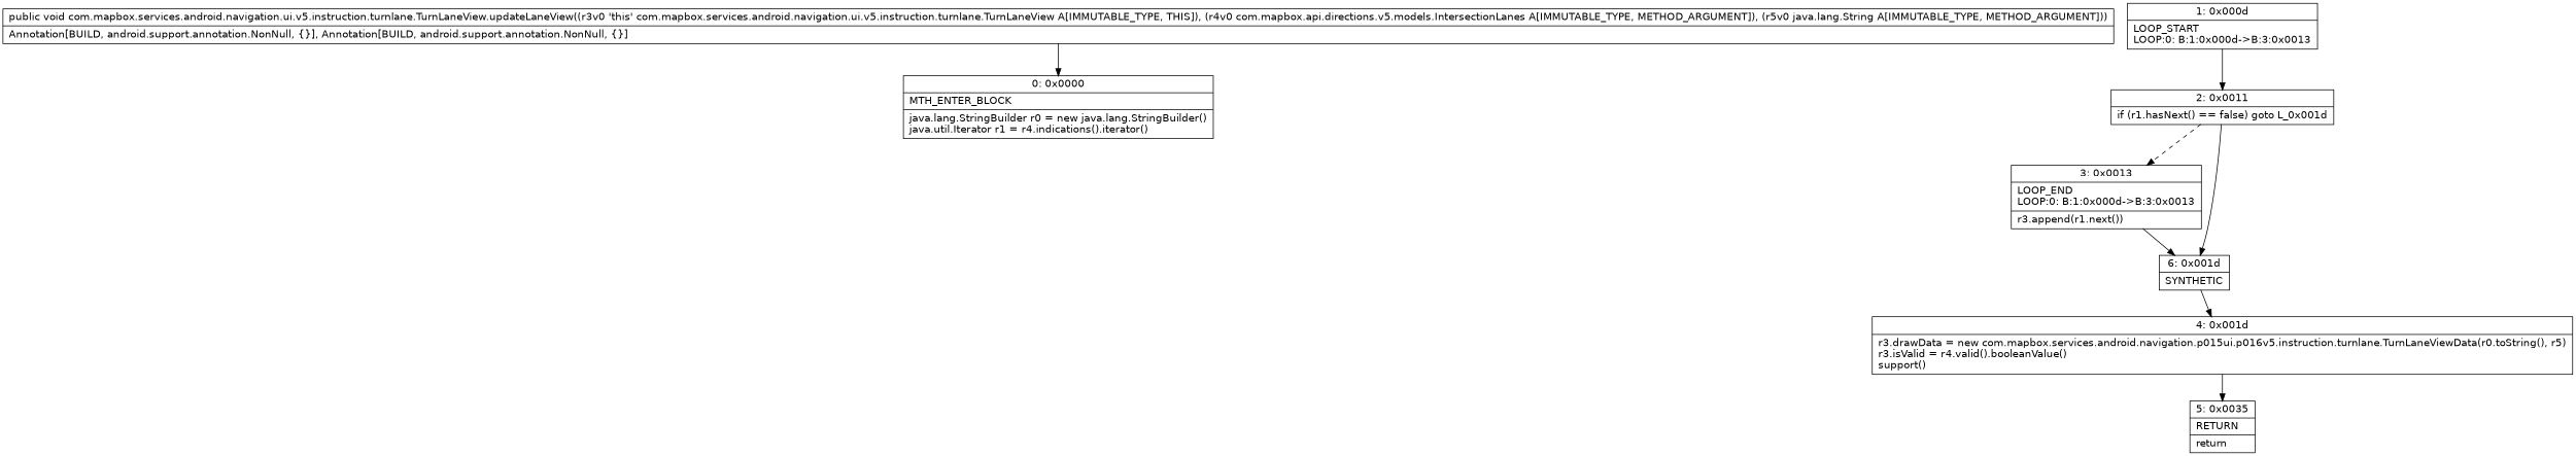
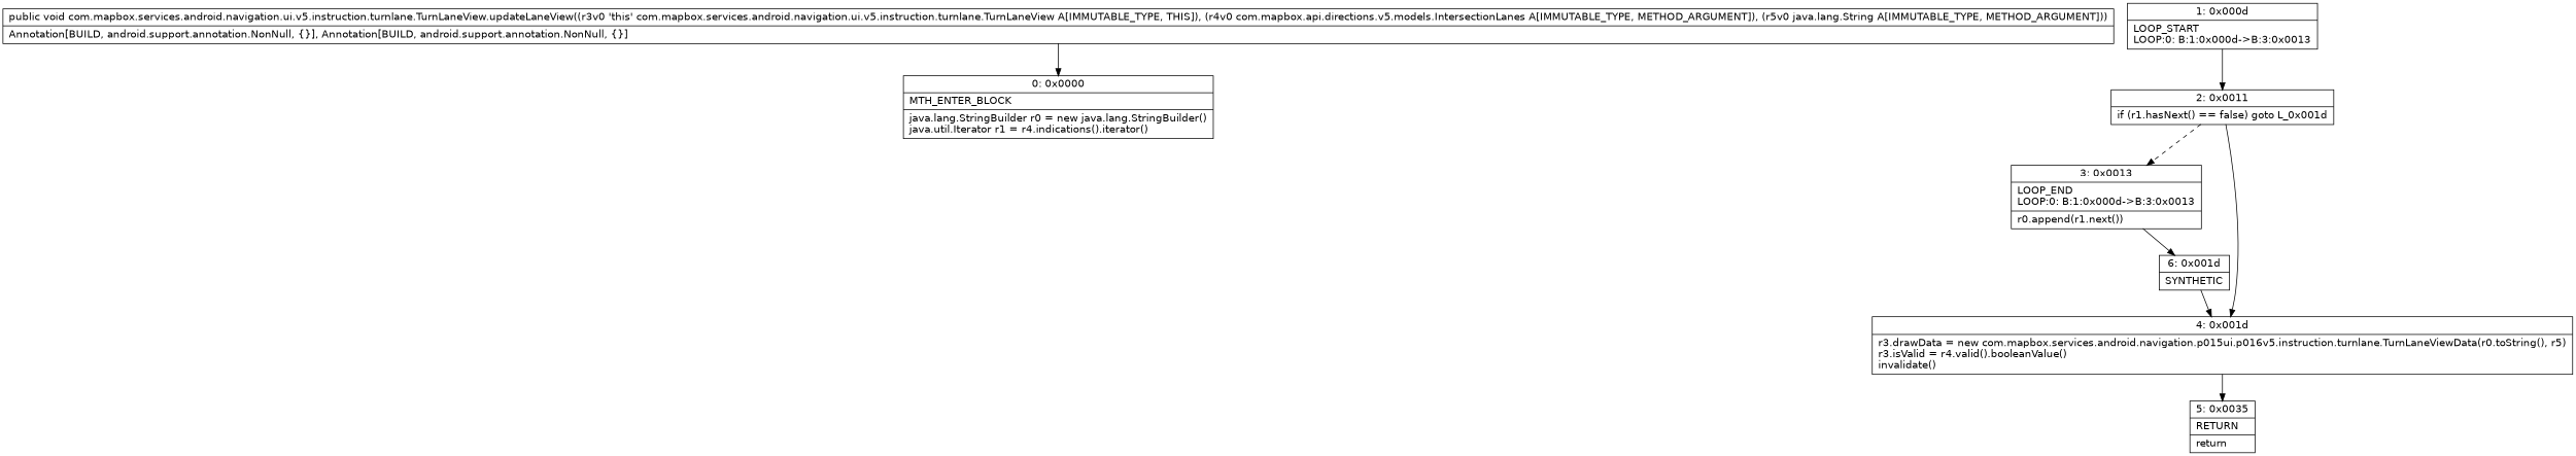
  digraph {
    fontname="DejaVu Sans"
    node [fontname="DejaVu Sans" shape=record]
    edge [fontname="DejaVu Sans"]
    n1 [label="{0\:\ 0x0000|MTH_ENTER_BLOCK\l|java.lang.StringBuilder r0 = new java.lang.StringBuilder()\ljava.util.Iterator r1 = r4.indications().iterator()\l}"]
    n2 [label="{1\:\ 0x000d|LOOP_START\lLOOP:0: B:1:0x000d\-\>B:3:0x0013\l}"]
    n3 [label="{2\:\ 0x0011|if (r1.hasNext() == false) goto L_0x001d\l}"]
-   n4 [label="{3\:\ 0x0013|LOOP_END\lLOOP:0: B:1:0x000d\-\>B:3:0x0013\l|r3.append(r1.next())\l}"]
+   n4 [label="{3\:\ 0x0013|LOOP_END\lLOOP:0: B:1:0x000d\-\>B:3:0x0013\l|r0.append(r1.next())\l}"]
    n5 [label="{6\:\ 0x001d|SYNTHETIC\l}"]
-   n6 [label="{4\:\ 0x001d|r3.drawData = new com.mapbox.services.android.navigation.p015ui.p016v5.instruction.turnlane.TurnLaneViewData(r0.toString(), r5)\lr3.isValid = r4.valid().booleanValue()\lsupport()\l}"]
+   n6 [label="{4\:\ 0x001d|r3.drawData = new com.mapbox.services.android.navigation.p015ui.p016v5.instruction.turnlane.TurnLaneViewData(r0.toString(), r5)\lr3.isValid = r4.valid().booleanValue()\linvalidate()\l}"]
    n7 [label="{5\:\ 0x0035|RETURN\l|return\l}"]
    n8 [label="{public void com.mapbox.services.android.navigation.ui.v5.instruction.turnlane.TurnLaneView.updateLaneView((r3v0 'this' com.mapbox.services.android.navigation.ui.v5.instruction.turnlane.TurnLaneView A[IMMUTABLE_TYPE, THIS]), (r4v0 com.mapbox.api.directions.v5.models.IntersectionLanes A[IMMUTABLE_TYPE, METHOD_ARGUMENT]), (r5v0 java.lang.String A[IMMUTABLE_TYPE, METHOD_ARGUMENT]))  | Annotation[BUILD, android.support.annotation.NonNull, \{\}], Annotation[BUILD, android.support.annotation.NonNull, \{\}]\l}"]
    n2 -> n3
    n3 -> n4 [style=dashed]
-   n3 -> n5
+   n3 -> n6
    n4 -> n5
    n5 -> n6
    n6 -> n7
    n8 -> n1
  }
